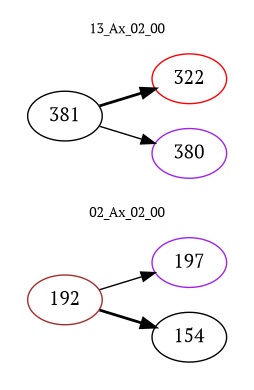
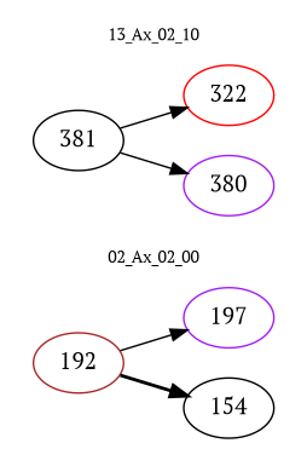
  digraph {
    fontname="PT Serif"
    rankdir=LR
    node [color=black fontname="PT Serif"]
    edge [color=black fontname="PT Serif" style=bold]
    n1 [color=brown label=192]
    n2 [label=154]
    n3 [color=purple label=197]
    n4 [label=381]
    n5 [color=purple label=380]
    n6 [color=red label=322]
    subgraph cluster_1 {
      color=white
      fontsize=10
      label="02_Ax_02_00"
      n1
      n2
      n3
    }
    subgraph cluster_2 {
      color=white
      fontsize=10
-     label="13_Ax_02_00"
+     label="13_Ax_02_10"
      n4
      n5
      n6
    }
    n1 -> n2
    n1 -> n3 [style=solid]
    n4 -> n5 [style=solid]
-   n4 -> n6
+   n4 -> n6 [style=solid]
  }
